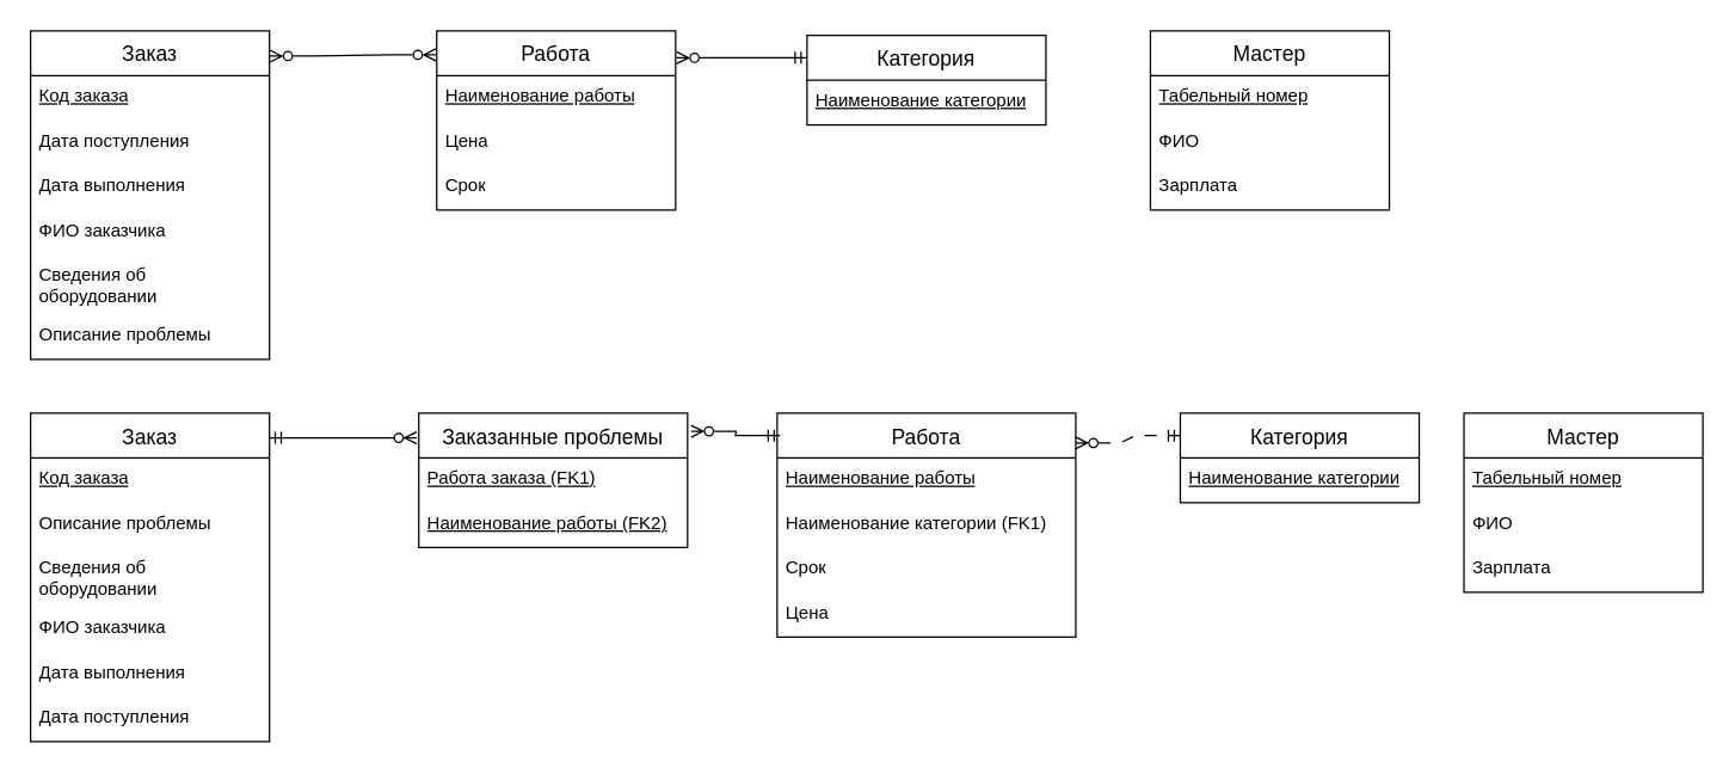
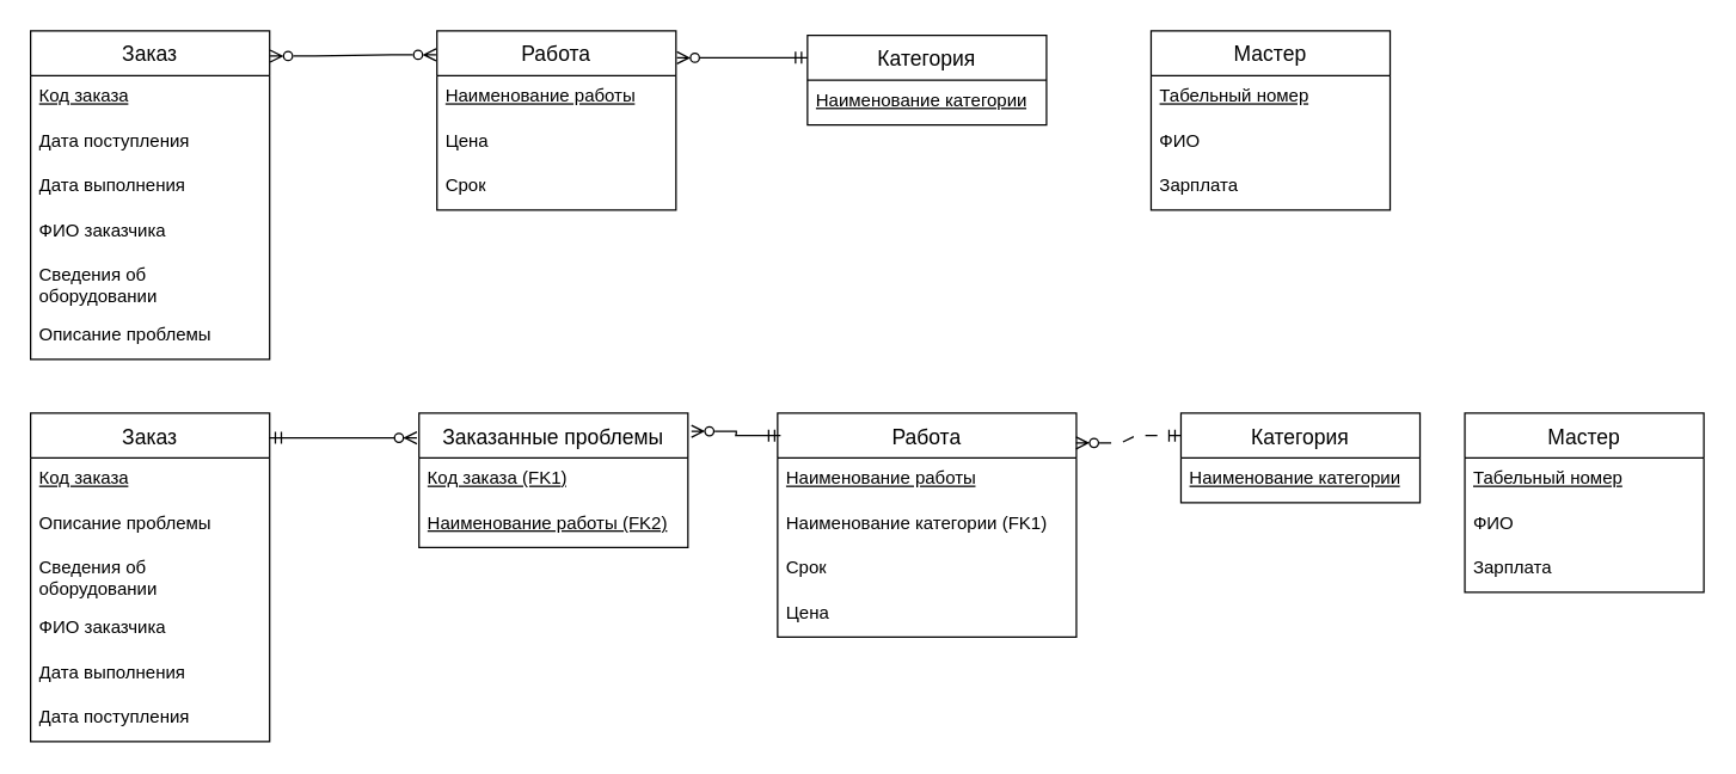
  <mxCell id="0" />
  <mxCell id="1" parent="0" />
  <mxCell id="2" value="Заказ" style="swimlane;fontStyle=0;childLayout=stackLayout;horizontal=1;startSize=30;horizontalStack=0;resizeParent=1;resizeParentMax=0;resizeLast=0;collapsible=1;marginBottom=0;align=center;fontSize=14;" parent="1" vertex="1"><mxGeometry x="20" y="20" width="160" height="220" as="geometry" /></mxCell>
  <mxCell id="3" value="&lt;u&gt;Код заказа&lt;/u&gt;" style="text;strokeColor=none;fillColor=none;spacingLeft=4;spacingRight=4;overflow=hidden;rotatable=0;points=[[0,0.5],[1,0.5]];portConstraint=eastwest;fontSize=12;whiteSpace=wrap;html=1;" parent="2" vertex="1"><mxGeometry y="30" width="160" height="30" as="geometry" /></mxCell>
  <mxCell id="4" value="Дата поступления" style="text;strokeColor=none;fillColor=none;spacingLeft=4;spacingRight=4;overflow=hidden;rotatable=0;points=[[0,0.5],[1,0.5]];portConstraint=eastwest;fontSize=12;whiteSpace=wrap;html=1;" parent="2" vertex="1"><mxGeometry y="60" width="160" height="30" as="geometry" /></mxCell>
  <mxCell id="5" value="Дата выполнения" style="text;strokeColor=none;fillColor=none;spacingLeft=4;spacingRight=4;overflow=hidden;rotatable=0;points=[[0,0.5],[1,0.5]];portConstraint=eastwest;fontSize=12;whiteSpace=wrap;html=1;" parent="2" vertex="1"><mxGeometry y="90" width="160" height="30" as="geometry" /></mxCell>
  <mxCell id="6" value="ФИО заказчика" style="text;strokeColor=none;fillColor=none;spacingLeft=4;spacingRight=4;overflow=hidden;rotatable=0;points=[[0,0.5],[1,0.5]];portConstraint=eastwest;fontSize=12;whiteSpace=wrap;html=1;" parent="2" vertex="1"><mxGeometry y="120" width="160" height="30" as="geometry" /></mxCell>
  <mxCell id="7" value="Сведения об оборудовании" style="text;strokeColor=none;fillColor=none;spacingLeft=4;spacingRight=4;overflow=hidden;rotatable=0;points=[[0,0.5],[1,0.5]];portConstraint=eastwest;fontSize=12;whiteSpace=wrap;html=1;" parent="2" vertex="1"><mxGeometry y="150" width="160" height="40" as="geometry" /></mxCell>
  <mxCell id="8" value="Описание проблемы" style="text;strokeColor=none;fillColor=none;spacingLeft=4;spacingRight=4;overflow=hidden;rotatable=0;points=[[0,0.5],[1,0.5]];portConstraint=eastwest;fontSize=12;whiteSpace=wrap;html=1;" parent="2" vertex="1"><mxGeometry y="190" width="160" height="30" as="geometry" /></mxCell>
  <mxCell id="9" value="Работа" style="swimlane;fontStyle=0;childLayout=stackLayout;horizontal=1;startSize=30;horizontalStack=0;resizeParent=1;resizeParentMax=0;resizeLast=0;collapsible=1;marginBottom=0;align=center;fontSize=14;" parent="1" vertex="1"><mxGeometry x="292" y="20" width="160" height="120" as="geometry" /></mxCell>
  <mxCell id="10" value="&lt;span&gt;Наименование работы&lt;/span&gt;" style="text;strokeColor=none;fillColor=none;spacingLeft=4;spacingRight=4;overflow=hidden;rotatable=0;points=[[0,0.5],[1,0.5]];portConstraint=eastwest;fontSize=12;whiteSpace=wrap;html=1;fontStyle=4" parent="9" vertex="1"><mxGeometry y="30" width="160" height="30" as="geometry" /></mxCell>
  <mxCell id="11" value="Цена" style="text;strokeColor=none;fillColor=none;spacingLeft=4;spacingRight=4;overflow=hidden;rotatable=0;points=[[0,0.5],[1,0.5]];portConstraint=eastwest;fontSize=12;whiteSpace=wrap;html=1;" parent="9" vertex="1"><mxGeometry y="60" width="160" height="30" as="geometry" /></mxCell>
  <mxCell id="12" value="Срок" style="text;strokeColor=none;fillColor=none;spacingLeft=4;spacingRight=4;overflow=hidden;rotatable=0;points=[[0,0.5],[1,0.5]];portConstraint=eastwest;fontSize=12;whiteSpace=wrap;html=1;" parent="9" vertex="1"><mxGeometry y="90" width="160" height="30" as="geometry" /></mxCell>
  <mxCell id="13" value="Мастер" style="swimlane;fontStyle=0;childLayout=stackLayout;horizontal=1;startSize=30;horizontalStack=0;resizeParent=1;resizeParentMax=0;resizeLast=0;collapsible=1;marginBottom=0;align=center;fontSize=14;" parent="1" vertex="1"><mxGeometry x="770" y="20" width="160" height="120" as="geometry" /></mxCell>
  <mxCell id="14" value="&lt;u&gt;Табельный номер&lt;/u&gt;" style="text;strokeColor=none;fillColor=none;spacingLeft=4;spacingRight=4;overflow=hidden;rotatable=0;points=[[0,0.5],[1,0.5]];portConstraint=eastwest;fontSize=12;whiteSpace=wrap;html=1;" parent="13" vertex="1"><mxGeometry y="30" width="160" height="30" as="geometry" /></mxCell>
  <mxCell id="15" value="ФИО" style="text;strokeColor=none;fillColor=none;spacingLeft=4;spacingRight=4;overflow=hidden;rotatable=0;points=[[0,0.5],[1,0.5]];portConstraint=eastwest;fontSize=12;whiteSpace=wrap;html=1;" parent="13" vertex="1"><mxGeometry y="60" width="160" height="30" as="geometry" /></mxCell>
  <mxCell id="16" value="Зарплата" style="text;strokeColor=none;fillColor=none;spacingLeft=4;spacingRight=4;overflow=hidden;rotatable=0;points=[[0,0.5],[1,0.5]];portConstraint=eastwest;fontSize=12;whiteSpace=wrap;html=1;" parent="13" vertex="1"><mxGeometry y="90" width="160" height="30" as="geometry" /></mxCell>
  <mxCell id="17" value="" style="edgeStyle=entityRelationEdgeStyle;fontSize=12;html=1;endArrow=ERzeroToMany;endFill=0;rounded=0;startArrow=ERzeroToMany;startFill=0;entryX=-0.004;entryY=0.134;entryDx=0;entryDy=0;entryPerimeter=0;exitX=1.002;exitY=0.077;exitDx=0;exitDy=0;exitPerimeter=0;" parent="1" source="2" target="9" edge="1"><mxGeometry width="100" height="100" relative="1" as="geometry"><mxPoint x="210" y="80" as="sourcePoint" /><mxPoint x="260" y="35" as="targetPoint" /></mxGeometry></mxCell>
  <mxCell id="18" value="Категория" style="swimlane;fontStyle=0;childLayout=stackLayout;horizontal=1;startSize=30;horizontalStack=0;resizeParent=1;resizeParentMax=0;resizeLast=0;collapsible=1;marginBottom=0;align=center;fontSize=14;" parent="1" vertex="1"><mxGeometry x="540" y="23" width="160" height="60" as="geometry" /></mxCell>
  <mxCell id="19" value="Наименование категории" style="text;strokeColor=none;fillColor=none;spacingLeft=4;spacingRight=4;overflow=hidden;rotatable=0;points=[[0,0.5],[1,0.5]];portConstraint=eastwest;fontSize=12;whiteSpace=wrap;html=1;fontStyle=4" parent="18" vertex="1"><mxGeometry y="30" width="160" height="30" as="geometry" /></mxCell>
  <mxCell id="20" value="" style="edgeStyle=entityRelationEdgeStyle;fontSize=12;html=1;endArrow=ERmandOne;endFill=0;rounded=0;entryX=0;entryY=0.25;entryDx=0;entryDy=0;startArrow=ERzeroToMany;startFill=0;exitX=1.004;exitY=0.151;exitDx=0;exitDy=0;exitPerimeter=0;" parent="1" source="9" target="18" edge="1"><mxGeometry width="100" height="100" relative="1" as="geometry"><mxPoint x="460" y="37" as="sourcePoint" /><mxPoint x="540" y="126" as="targetPoint" /><Array as="points"><mxPoint x="500" y="36" /></Array></mxGeometry></mxCell>
  <mxCell id="21" value="Заказ" style="swimlane;fontStyle=0;childLayout=stackLayout;horizontal=1;startSize=30;horizontalStack=0;resizeParent=1;resizeParentMax=0;resizeLast=0;collapsible=1;marginBottom=0;align=center;fontSize=14;" parent="1" vertex="1"><mxGeometry x="20" y="276" width="160" height="220" as="geometry" /></mxCell>
  <mxCell id="22" value="&lt;u&gt;Код заказа&lt;/u&gt;" style="text;strokeColor=none;fillColor=none;spacingLeft=4;spacingRight=4;overflow=hidden;rotatable=0;points=[[0,0.5],[1,0.5]];portConstraint=eastwest;fontSize=12;whiteSpace=wrap;html=1;" parent="21" vertex="1"><mxGeometry y="30" width="160" height="30" as="geometry" /></mxCell>
  <mxCell id="23" value="Описание проблемы" style="text;strokeColor=none;fillColor=none;spacingLeft=4;spacingRight=4;overflow=hidden;rotatable=0;points=[[0,0.5],[1,0.5]];portConstraint=eastwest;fontSize=12;whiteSpace=wrap;html=1;" parent="21" vertex="1"><mxGeometry y="60" width="160" height="30" as="geometry" /></mxCell>
  <mxCell id="24" value="Сведения об оборудовании" style="text;strokeColor=none;fillColor=none;spacingLeft=4;spacingRight=4;overflow=hidden;rotatable=0;points=[[0,0.5],[1,0.5]];portConstraint=eastwest;fontSize=12;whiteSpace=wrap;html=1;" parent="21" vertex="1"><mxGeometry y="90" width="160" height="40" as="geometry" /></mxCell>
  <mxCell id="25" value="ФИО заказчика" style="text;strokeColor=none;fillColor=none;spacingLeft=4;spacingRight=4;overflow=hidden;rotatable=0;points=[[0,0.5],[1,0.5]];portConstraint=eastwest;fontSize=12;whiteSpace=wrap;html=1;" parent="21" vertex="1"><mxGeometry y="130" width="160" height="30" as="geometry" /></mxCell>
  <mxCell id="26" value="Дата выполнения" style="text;strokeColor=none;fillColor=none;spacingLeft=4;spacingRight=4;overflow=hidden;rotatable=0;points=[[0,0.5],[1,0.5]];portConstraint=eastwest;fontSize=12;whiteSpace=wrap;html=1;" parent="21" vertex="1"><mxGeometry y="160" width="160" height="30" as="geometry" /></mxCell>
  <mxCell id="27" value="Дата поступления" style="text;strokeColor=none;fillColor=none;spacingLeft=4;spacingRight=4;overflow=hidden;rotatable=0;points=[[0,0.5],[1,0.5]];portConstraint=eastwest;fontSize=12;whiteSpace=wrap;html=1;" parent="21" vertex="1"><mxGeometry y="190" width="160" height="30" as="geometry" /></mxCell>
  <mxCell id="28" value="Работа" style="swimlane;fontStyle=0;childLayout=stackLayout;horizontal=1;startSize=30;horizontalStack=0;resizeParent=1;resizeParentMax=0;resizeLast=0;collapsible=1;marginBottom=0;align=center;fontSize=14;" parent="1" vertex="1"><mxGeometry x="520" y="276" width="200" height="150" as="geometry" /></mxCell>
  <mxCell id="29" value="&lt;span&gt;Наименование работы&lt;/span&gt;" style="text;strokeColor=none;fillColor=none;spacingLeft=4;spacingRight=4;overflow=hidden;rotatable=0;points=[[0,0.5],[1,0.5]];portConstraint=eastwest;fontSize=12;whiteSpace=wrap;html=1;fontStyle=4" parent="28" vertex="1"><mxGeometry y="30" width="200" height="30" as="geometry" /></mxCell>
  <mxCell id="30" value="&lt;span&gt;Наименование категории (FK1)&lt;/span&gt;" style="text;strokeColor=none;fillColor=none;spacingLeft=4;spacingRight=4;overflow=hidden;rotatable=0;points=[[0,0.5],[1,0.5]];portConstraint=eastwest;fontSize=12;whiteSpace=wrap;html=1;fontStyle=0" parent="28" vertex="1"><mxGeometry y="60" width="200" height="30" as="geometry" /></mxCell>
  <mxCell id="31" value="Срок" style="text;strokeColor=none;fillColor=none;spacingLeft=4;spacingRight=4;overflow=hidden;rotatable=0;points=[[0,0.5],[1,0.5]];portConstraint=eastwest;fontSize=12;whiteSpace=wrap;html=1;" parent="28" vertex="1"><mxGeometry y="90" width="200" height="30" as="geometry" /></mxCell>
  <mxCell id="32" value="Цена" style="text;strokeColor=none;fillColor=none;spacingLeft=4;spacingRight=4;overflow=hidden;rotatable=0;points=[[0,0.5],[1,0.5]];portConstraint=eastwest;fontSize=12;whiteSpace=wrap;html=1;" parent="28" vertex="1"><mxGeometry y="120" width="200" height="30" as="geometry" /></mxCell>
  <mxCell id="33" value="Заказанные проблемы" style="swimlane;fontStyle=0;childLayout=stackLayout;horizontal=1;startSize=30;horizontalStack=0;resizeParent=1;resizeParentMax=0;resizeLast=0;collapsible=1;marginBottom=0;align=center;fontSize=14;" parent="1" vertex="1"><mxGeometry x="280" y="276" width="180" height="90" as="geometry" /></mxCell>
- <mxCell id="34" value="&lt;span&gt;Работа заказа (FK1&lt;/span&gt;&lt;span style=&quot;background-color: initial;&quot;&gt;)&lt;/span&gt;" style="text;strokeColor=none;fillColor=none;spacingLeft=4;spacingRight=4;overflow=hidden;rotatable=0;points=[[0,0.5],[1,0.5]];portConstraint=eastwest;fontSize=12;whiteSpace=wrap;html=1;fontStyle=4" parent="33" vertex="1"><mxGeometry y="30" width="180" height="30" as="geometry" /></mxCell>
+ <mxCell id="34" value="&lt;span&gt;Код заказа (FK1&lt;/span&gt;&lt;span style=&quot;background-color: initial;&quot;&gt;)&lt;/span&gt;" style="text;strokeColor=none;fillColor=none;spacingLeft=4;spacingRight=4;overflow=hidden;rotatable=0;points=[[0,0.5],[1,0.5]];portConstraint=eastwest;fontSize=12;whiteSpace=wrap;html=1;fontStyle=4" parent="33" vertex="1"><mxGeometry y="30" width="180" height="30" as="geometry" /></mxCell>
  <mxCell id="35" value="&lt;span&gt;Наименование работы (FK2)&lt;/span&gt;" style="text;strokeColor=none;fillColor=none;spacingLeft=4;spacingRight=4;overflow=hidden;rotatable=0;points=[[0,0.5],[1,0.5]];portConstraint=eastwest;fontSize=12;whiteSpace=wrap;html=1;fontStyle=4" parent="33" vertex="1"><mxGeometry y="60" width="180" height="30" as="geometry" /></mxCell>
  <mxCell id="36" value="" style="edgeStyle=entityRelationEdgeStyle;fontSize=12;html=1;endArrow=ERzeroToMany;endFill=1;rounded=0;exitX=0.999;exitY=0.075;exitDx=0;exitDy=0;entryX=-0.008;entryY=0.184;entryDx=0;entryDy=0;startArrow=ERmandOne;startFill=0;entryPerimeter=0;exitPerimeter=0;" parent="1" source="21" target="33" edge="1"><mxGeometry width="100" height="100" relative="1" as="geometry"><mxPoint x="250" y="276" as="sourcePoint" /><mxPoint x="350" y="176" as="targetPoint" /><Array as="points"><mxPoint x="210" y="276" /></Array></mxGeometry></mxCell>
  <mxCell id="37" value="" style="edgeStyle=entityRelationEdgeStyle;fontSize=12;html=1;endArrow=ERmandOne;endFill=0;rounded=0;entryX=0.01;entryY=0.1;entryDx=0;entryDy=0;startArrow=ERzeroToMany;startFill=0;exitX=1.013;exitY=0.135;exitDx=0;exitDy=0;entryPerimeter=0;exitPerimeter=0;" parent="1" source="33" target="28" edge="1"><mxGeometry width="100" height="100" relative="1" as="geometry"><mxPoint x="450" y="366" as="sourcePoint" /><mxPoint x="570" y="306.5" as="targetPoint" /><Array as="points"><mxPoint x="500" y="290.5" /></Array></mxGeometry></mxCell>
  <mxCell id="38" value="Категория" style="swimlane;fontStyle=0;childLayout=stackLayout;horizontal=1;startSize=30;horizontalStack=0;resizeParent=1;resizeParentMax=0;resizeLast=0;collapsible=1;marginBottom=0;align=center;fontSize=14;" parent="1" vertex="1"><mxGeometry x="790" y="276" width="160" height="60" as="geometry"><mxRectangle x="930" y="280" width="110" height="30" as="alternateBounds" /></mxGeometry></mxCell>
  <mxCell id="39" value="Наименование категории" style="text;strokeColor=none;fillColor=none;spacingLeft=4;spacingRight=4;overflow=hidden;rotatable=0;points=[[0,0.5],[1,0.5]];portConstraint=eastwest;fontSize=12;whiteSpace=wrap;html=1;fontStyle=4" parent="38" vertex="1"><mxGeometry y="30" width="160" height="30" as="geometry" /></mxCell>
  <mxCell id="40" value="" style="edgeStyle=entityRelationEdgeStyle;fontSize=12;html=1;endArrow=ERmandOne;endFill=0;rounded=0;entryX=0;entryY=0.25;entryDx=0;entryDy=0;startArrow=ERzeroToMany;startFill=0;exitX=0.999;exitY=0.133;exitDx=0;exitDy=0;dashed=1;dashPattern=8 8;exitPerimeter=0;" parent="1" source="28" target="38" edge="1"><mxGeometry width="100" height="100" relative="1" as="geometry"><mxPoint x="710" y="303" as="sourcePoint" /><mxPoint x="810" y="309" as="targetPoint" /><Array as="points"><mxPoint x="770" y="300.5" /><mxPoint x="740" y="303" /></Array></mxGeometry></mxCell>
  <mxCell id="41" value="Мастер" style="swimlane;fontStyle=0;childLayout=stackLayout;horizontal=1;startSize=30;horizontalStack=0;resizeParent=1;resizeParentMax=0;resizeLast=0;collapsible=1;marginBottom=0;align=center;fontSize=14;" parent="1" vertex="1"><mxGeometry x="980" y="276" width="160" height="120" as="geometry" /></mxCell>
  <mxCell id="42" value="&lt;u&gt;Табельный номер&lt;/u&gt;" style="text;strokeColor=none;fillColor=none;spacingLeft=4;spacingRight=4;overflow=hidden;rotatable=0;points=[[0,0.5],[1,0.5]];portConstraint=eastwest;fontSize=12;whiteSpace=wrap;html=1;" parent="41" vertex="1"><mxGeometry y="30" width="160" height="30" as="geometry" /></mxCell>
  <mxCell id="43" value="ФИО" style="text;strokeColor=none;fillColor=none;spacingLeft=4;spacingRight=4;overflow=hidden;rotatable=0;points=[[0,0.5],[1,0.5]];portConstraint=eastwest;fontSize=12;whiteSpace=wrap;html=1;" parent="41" vertex="1"><mxGeometry y="60" width="160" height="30" as="geometry" /></mxCell>
  <mxCell id="44" value="Зарплата" style="text;strokeColor=none;fillColor=none;spacingLeft=4;spacingRight=4;overflow=hidden;rotatable=0;points=[[0,0.5],[1,0.5]];portConstraint=eastwest;fontSize=12;whiteSpace=wrap;html=1;" parent="41" vertex="1"><mxGeometry y="90" width="160" height="30" as="geometry" /></mxCell>
